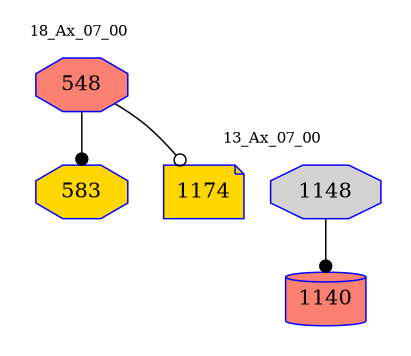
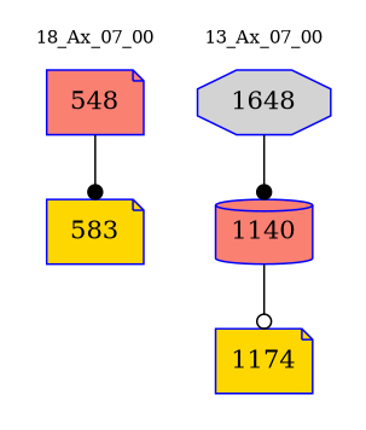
  digraph {
    node [color=blue fillcolor=salmon shape=octagon style=filled]
    edge [arrowhead=dot color=black]
-   n1 [label=548]
-   n2 [fillcolor=gold label=583]
-   n3 [fillcolor=lightgrey label=1148]
+   n1 [label=548 shape=note]
+   n2 [fillcolor=gold label=583 shape=note]
+   n3 [fillcolor=lightgrey label=1648]
    n4 [label=1140 shape=cylinder]
    n5 [fillcolor=gold label=1174 shape=note]
    subgraph cluster_1 {
      color=white
      fontsize=10
      label="18_Ax_07_00"
      n1
      n2
    }
    subgraph cluster_2 {
      color=white
      fontsize=10
      label="13_Ax_07_00"
      n3
      n4
      n5
    }
    n1 -> n2
    n3 -> n4
-   n1 -> n5 [arrowhead=odot]
+   n4 -> n5 [arrowhead=odot]
  }
